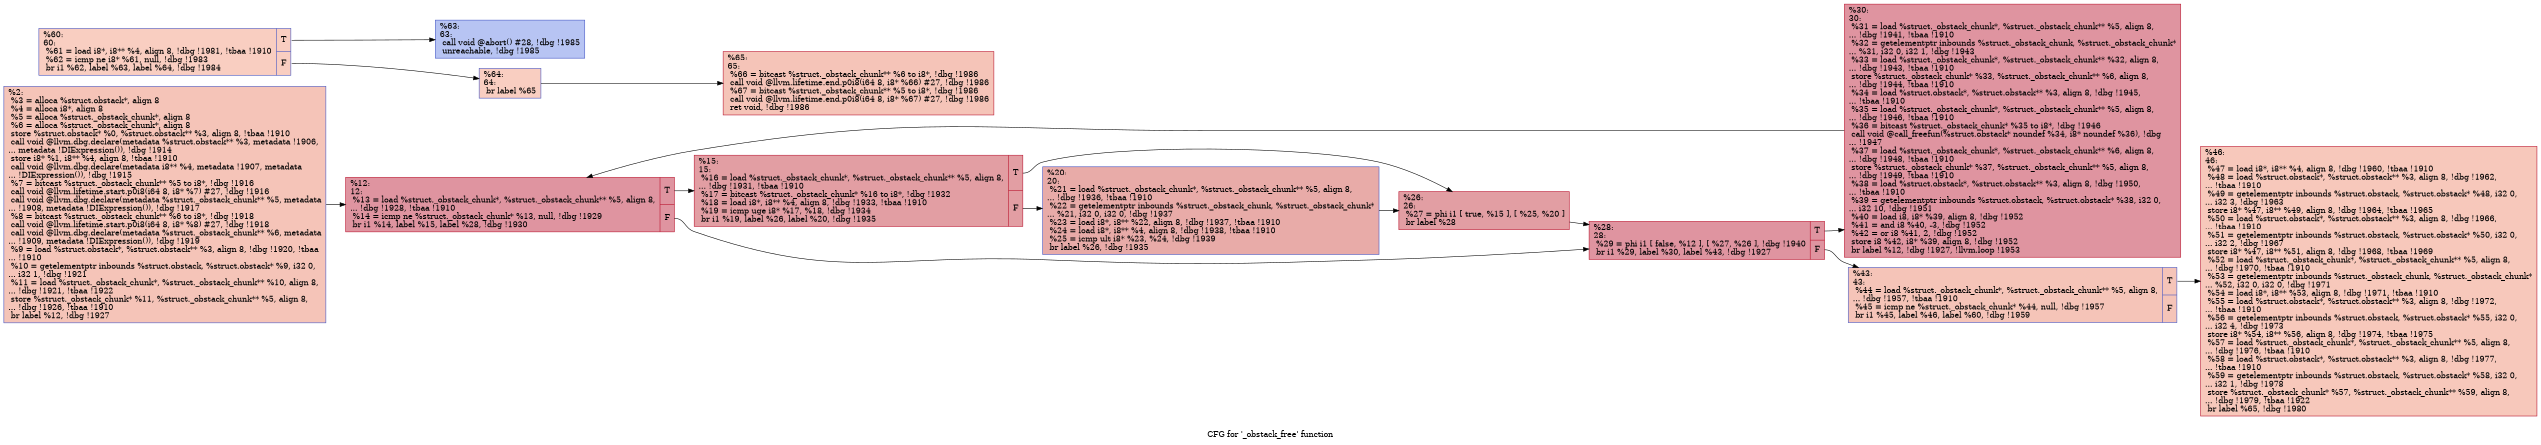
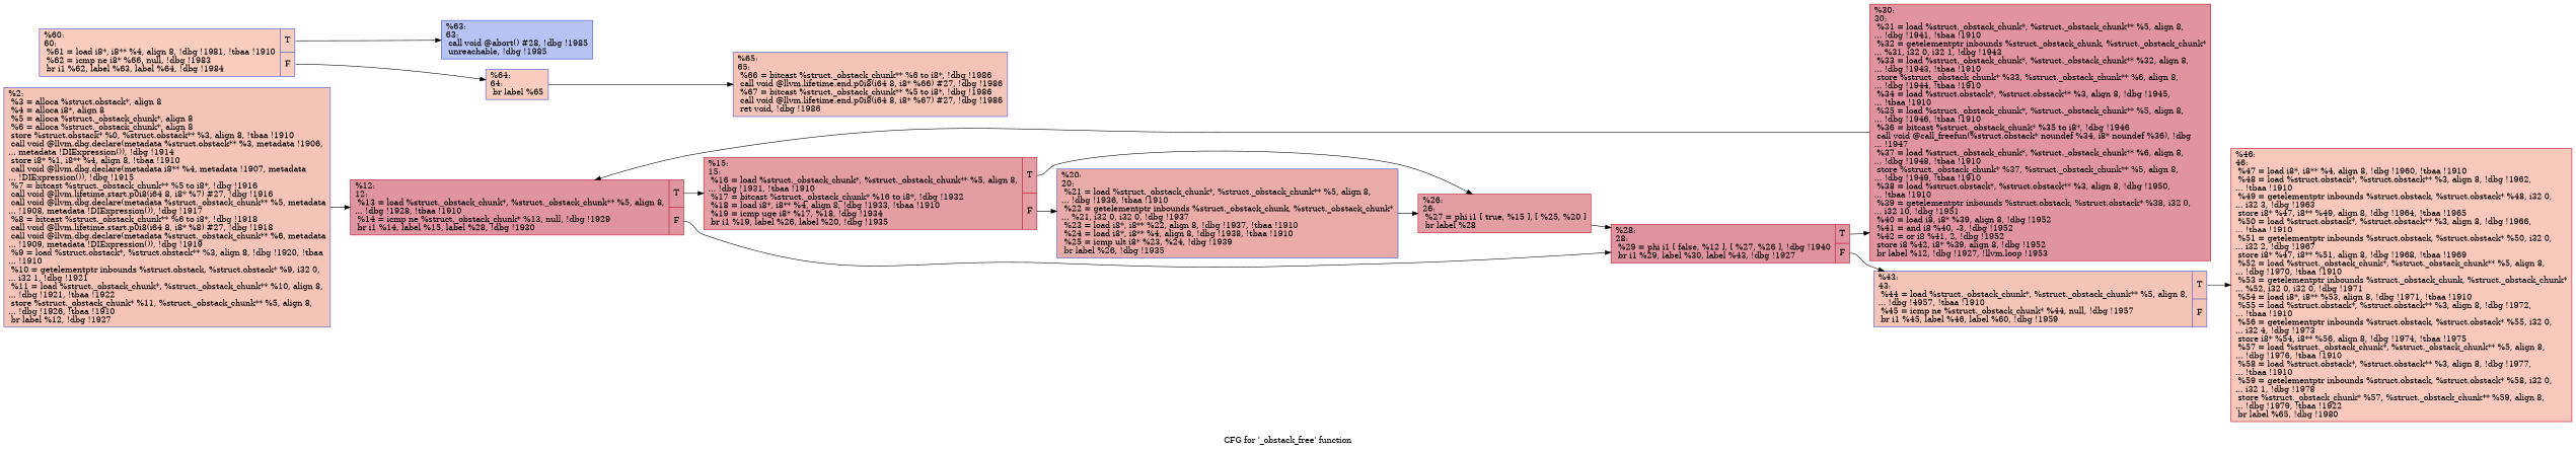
  digraph {
    label="CFG for '_obstack_free' function"
    rankdir=LR
    node [color="#3d50c3ff" fillcolor="#e97a5f70" shape=record style=filled]
    n1 [label="{%2:\l  %3 = alloca %struct.obstack*, align 8\l  %4 = alloca i8*, align 8\l  %5 = alloca %struct._obstack_chunk*, align 8\l  %6 = alloca %struct._obstack_chunk*, align 8\l  store %struct.obstack* %0, %struct.obstack** %3, align 8, !tbaa !1910\l  call void @llvm.dbg.declare(metadata %struct.obstack** %3, metadata !1906,\l... metadata !DIExpression()), !dbg !1914\l  store i8* %1, i8** %4, align 8, !tbaa !1910\l  call void @llvm.dbg.declare(metadata i8** %4, metadata !1907, metadata\l... !DIExpression()), !dbg !1915\l  %7 = bitcast %struct._obstack_chunk** %5 to i8*, !dbg !1916\l  call void @llvm.lifetime.start.p0i8(i64 8, i8* %7) #27, !dbg !1916\l  call void @llvm.dbg.declare(metadata %struct._obstack_chunk** %5, metadata\l... !1908, metadata !DIExpression()), !dbg !1917\l  %8 = bitcast %struct._obstack_chunk** %6 to i8*, !dbg !1918\l  call void @llvm.lifetime.start.p0i8(i64 8, i8* %8) #27, !dbg !1918\l  call void @llvm.dbg.declare(metadata %struct._obstack_chunk** %6, metadata\l... !1909, metadata !DIExpression()), !dbg !1919\l  %9 = load %struct.obstack*, %struct.obstack** %3, align 8, !dbg !1920, !tbaa\l... !1910\l  %10 = getelementptr inbounds %struct.obstack, %struct.obstack* %9, i32 0,\l... i32 1, !dbg !1921\l  %11 = load %struct._obstack_chunk*, %struct._obstack_chunk** %10, align 8,\l... !dbg !1921, !tbaa !1922\l  store %struct._obstack_chunk* %11, %struct._obstack_chunk** %5, align 8,\l... !dbg !1926, !tbaa !1910\l  br label %12, !dbg !1927\l}"]
    n2 [color="#b70d28ff" fillcolor="#b70d2870" label="{%12:\l12:                                               \l  %13 = load %struct._obstack_chunk*, %struct._obstack_chunk** %5, align 8,\l... !dbg !1928, !tbaa !1910\l  %14 = icmp ne %struct._obstack_chunk* %13, null, !dbg !1929\l  br i1 %14, label %15, label %28, !dbg !1930\l|{<s0>T|<s1>F}}"]
    n3 [color="#b70d28ff" fillcolor="#be242e70" label="{%15:\l15:                                               \l  %16 = load %struct._obstack_chunk*, %struct._obstack_chunk** %5, align 8,\l... !dbg !1931, !tbaa !1910\l  %17 = bitcast %struct._obstack_chunk* %16 to i8*, !dbg !1932\l  %18 = load i8*, i8** %4, align 8, !dbg !1933, !tbaa !1910\l  %19 = icmp uge i8* %17, %18, !dbg !1934\l  br i1 %19, label %26, label %20, !dbg !1935\l|{<s0>T|<s1>F}}"]
    n4 [color="#b70d28ff" fillcolor="#b70d2870" label="{%28:\l28:                                               \l  %29 = phi i1 [ false, %12 ], [ %27, %26 ], !dbg !1940\l  br i1 %29, label %30, label %43, !dbg !1927\l|{<s0>T|<s1>F}}"]
    n5 [color="#b70d28ff" fillcolor="#be242e70" label="{%26:\l26:                                               \l  %27 = phi i1 [ true, %15 ], [ %25, %20 ]\l  br label %28\l}"]
    n6 [fillcolor="#cc403a70" label="{%20:\l20:                                               \l  %21 = load %struct._obstack_chunk*, %struct._obstack_chunk** %5, align 8,\l... !dbg !1936, !tbaa !1910\l  %22 = getelementptr inbounds %struct._obstack_chunk, %struct._obstack_chunk*\l... %21, i32 0, i32 0, !dbg !1937\l  %23 = load i8*, i8** %22, align 8, !dbg !1937, !tbaa !1910\l  %24 = load i8*, i8** %4, align 8, !dbg !1938, !tbaa !1910\l  %25 = icmp ult i8* %23, %24, !dbg !1939\l  br label %26, !dbg !1935\l}"]
    n7 [color="#b70d28ff" fillcolor="#b70d2870" label="{%30:\l30:                                               \l  %31 = load %struct._obstack_chunk*, %struct._obstack_chunk** %5, align 8,\l... !dbg !1941, !tbaa !1910\l  %32 = getelementptr inbounds %struct._obstack_chunk, %struct._obstack_chunk*\l... %31, i32 0, i32 1, !dbg !1943\l  %33 = load %struct._obstack_chunk*, %struct._obstack_chunk** %32, align 8,\l... !dbg !1943, !tbaa !1910\l  store %struct._obstack_chunk* %33, %struct._obstack_chunk** %6, align 8,\l... !dbg !1944, !tbaa !1910\l  %34 = load %struct.obstack*, %struct.obstack** %3, align 8, !dbg !1945,\l... !tbaa !1910\l  %35 = load %struct._obstack_chunk*, %struct._obstack_chunk** %5, align 8,\l... !dbg !1946, !tbaa !1910\l  %36 = bitcast %struct._obstack_chunk* %35 to i8*, !dbg !1946\l  call void @call_freefun(%struct.obstack* noundef %34, i8* noundef %36), !dbg\l... !1947\l  %37 = load %struct._obstack_chunk*, %struct._obstack_chunk** %6, align 8,\l... !dbg !1948, !tbaa !1910\l  store %struct._obstack_chunk* %37, %struct._obstack_chunk** %5, align 8,\l... !dbg !1949, !tbaa !1910\l  %38 = load %struct.obstack*, %struct.obstack** %3, align 8, !dbg !1950,\l... !tbaa !1910\l  %39 = getelementptr inbounds %struct.obstack, %struct.obstack* %38, i32 0,\l... i32 10, !dbg !1951\l  %40 = load i8, i8* %39, align 8, !dbg !1952\l  %41 = and i8 %40, -3, !dbg !1952\l  %42 = or i8 %41, 2, !dbg !1952\l  store i8 %42, i8* %39, align 8, !dbg !1952\l  br label %12, !dbg !1927, !llvm.loop !1953\l}"]
-   n8 [label="{%43:\l43:                                               \l  %44 = load %struct._obstack_chunk*, %struct._obstack_chunk** %5, align 8,\l... !dbg !1957, !tbaa !1910\l  %45 = icmp ne %struct._obstack_chunk* %44, null, !dbg !1957\l  br i1 %45, label %46, label %60, !dbg !1959\l|{<s0>T|<s1>F}}"]
+   n8 [label="{%43:\l43:                                               \l  %44 = load %struct._obstack_chunk*, %struct._obstack_chunk** %5, align 8,\l... !dbg !4957, !tbaa !1910\l  %45 = icmp ne %struct._obstack_chunk* %44, null, !dbg !1957\l  br i1 %45, label %46, label %60, !dbg !1959\l|{<s0>T|<s1>F}}"]
    n9 [color="#b70d28ff" fillcolor="#ed836670" label="{%46:\l46:                                               \l  %47 = load i8*, i8** %4, align 8, !dbg !1960, !tbaa !1910\l  %48 = load %struct.obstack*, %struct.obstack** %3, align 8, !dbg !1962,\l... !tbaa !1910\l  %49 = getelementptr inbounds %struct.obstack, %struct.obstack* %48, i32 0,\l... i32 3, !dbg !1963\l  store i8* %47, i8** %49, align 8, !dbg !1964, !tbaa !1965\l  %50 = load %struct.obstack*, %struct.obstack** %3, align 8, !dbg !1966,\l... !tbaa !1910\l  %51 = getelementptr inbounds %struct.obstack, %struct.obstack* %50, i32 0,\l... i32 2, !dbg !1967\l  store i8* %47, i8** %51, align 8, !dbg !1968, !tbaa !1969\l  %52 = load %struct._obstack_chunk*, %struct._obstack_chunk** %5, align 8,\l... !dbg !1970, !tbaa !1910\l  %53 = getelementptr inbounds %struct._obstack_chunk, %struct._obstack_chunk*\l... %52, i32 0, i32 0, !dbg !1971\l  %54 = load i8*, i8** %53, align 8, !dbg !1971, !tbaa !1910\l  %55 = load %struct.obstack*, %struct.obstack** %3, align 8, !dbg !1972,\l... !tbaa !1910\l  %56 = getelementptr inbounds %struct.obstack, %struct.obstack* %55, i32 0,\l... i32 4, !dbg !1973\l  store i8* %54, i8** %56, align 8, !dbg !1974, !tbaa !1975\l  %57 = load %struct._obstack_chunk*, %struct._obstack_chunk** %5, align 8,\l... !dbg !1976, !tbaa !1910\l  %58 = load %struct.obstack*, %struct.obstack** %3, align 8, !dbg !1977,\l... !tbaa !1910\l  %59 = getelementptr inbounds %struct.obstack, %struct.obstack* %58, i32 0,\l... i32 1, !dbg !1978\l  store %struct._obstack_chunk* %57, %struct._obstack_chunk** %59, align 8,\l... !dbg !1979, !tbaa !1922\l  br label %65, !dbg !1980\l}"]
-   n10 [fillcolor="#f2907270" label="{%60:\l60:                                               \l  %61 = load i8*, i8** %4, align 8, !dbg !1981, !tbaa !1910\l  %62 = icmp ne i8* %61, null, !dbg !1983\l  br i1 %62, label %63, label %64, !dbg !1984\l|{<s0>T|<s1>F}}"]
+   n10 [fillcolor="#f2907270" label="{%60:\l60:                                               \l  %61 = load i8*, i8** %4, align 8, !dbg !1981, !tbaa !1910\l  %62 = icmp ne i8* %66, null, !dbg !1983\l  br i1 %62, label %63, label %64, !dbg !1984\l|{<s0>T|<s1>F}}"]
    n11 [fillcolor="#5b7ae570" label="{%63:\l63:                                               \l  call void @abort() #28, !dbg !1985\l  unreachable, !dbg !1985\l}"]
    n12 [fillcolor="#f2907270" label="{%64:\l64:                                               \l  br label %65\l}"]
-   n13 [color="#b70d28ff" label="{%65:\l65:                                               \l  %66 = bitcast %struct._obstack_chunk** %6 to i8*, !dbg !1986\l  call void @llvm.lifetime.end.p0i8(i64 8, i8* %66) #27, !dbg !1986\l  %67 = bitcast %struct._obstack_chunk** %5 to i8*, !dbg !1986\l  call void @llvm.lifetime.end.p0i8(i64 8, i8* %67) #27, !dbg !1986\l  ret void, !dbg !1986\l}"]
+   n13 [label="{%65:\l65:                                               \l  %66 = bitcast %struct._obstack_chunk** %6 to i8*, !dbg !1986\l  call void @llvm.lifetime.end.p0i8(i64 8, i8* %66) #27, !dbg !1986\l  %67 = bitcast %struct._obstack_chunk** %5 to i8*, !dbg !1986\l  call void @llvm.lifetime.end.p0i8(i64 8, i8* %67) #27, !dbg !1986\l  ret void, !dbg !1986\l}"]
    n1 -> n2
    n2 -> n3 [tailport=s0]
    n2 -> n4 [tailport=s1]
    n3 -> n5 [tailport=s0]
    n3 -> n6 [tailport=s1]
    n4 -> n7 [tailport=s0]
    n4 -> n8 [tailport=s1]
    n5 -> n4
    n6 -> n5
    n7 -> n2
    n8 -> n9 [tailport=s0]
    n10 -> n11 [tailport=s0]
    n10 -> n12 [tailport=s1]
    n12 -> n13
  }
